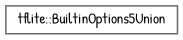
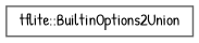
  digraph {
    rankdir=LR
    fontname="Patrick Hand"
-   n1 [color=grey40 fillcolor=white fontname="Patrick Hand" fontsize=10 height=0.2 label="tflite::BuiltinOptions5Union" shape=box style=filled width=0.4]
+   n1 [color=grey40 fillcolor=white fontname="Patrick Hand" fontsize=10 height=0.2 label="tflite::BuiltinOptions2Union" shape=box style=filled width=0.4]
  }
